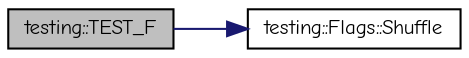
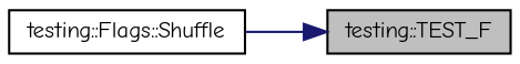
  digraph {
    rankdir=LR
    fontname="Comic Neue"
    node [color=black fontname="Comic Neue" fontsize=10 shape=record style=filled]
    n1 [fillcolor=grey75 fontcolor=black height=0.2 label="testing::TEST_F" width=0.4]
    n2 [fillcolor=white height=0.2 label="testing::Flags::Shuffle" width=0.4]
-   n1 -> n2 [color=midnightblue fontname="Comic Neue" fontsize=10 labelfontname=Helvetica labelfontsize=10 style=solid]
+   n2 -> n1 [color=midnightblue fontname="Comic Neue" fontsize=10 labelfontname=Helvetica labelfontsize=10 style=solid]
  }
